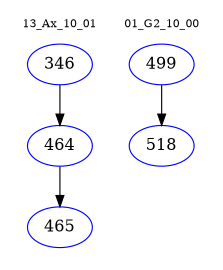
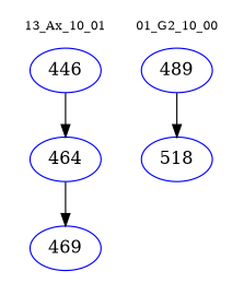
  digraph {
    node [color=blue]
    edge [color=black]
    n1 [label=464]
-   n2 [label=346]
-   n3 [label=465]
-   n4 [label=499]
+   n2 [label=446]
+   n3 [label=469]
+   n4 [label=489]
    n5 [label=518]
    subgraph cluster_1 {
      color=white
      fontsize=10
      label="13_Ax_10_01"
      n1
      n2
      n3
    }
    subgraph cluster_2 {
      color=white
      fontsize=10
      label="01_G2_10_00"
      n4
      n5
    }
    n1 -> n3
    n2 -> n1
    n4 -> n5
  }
